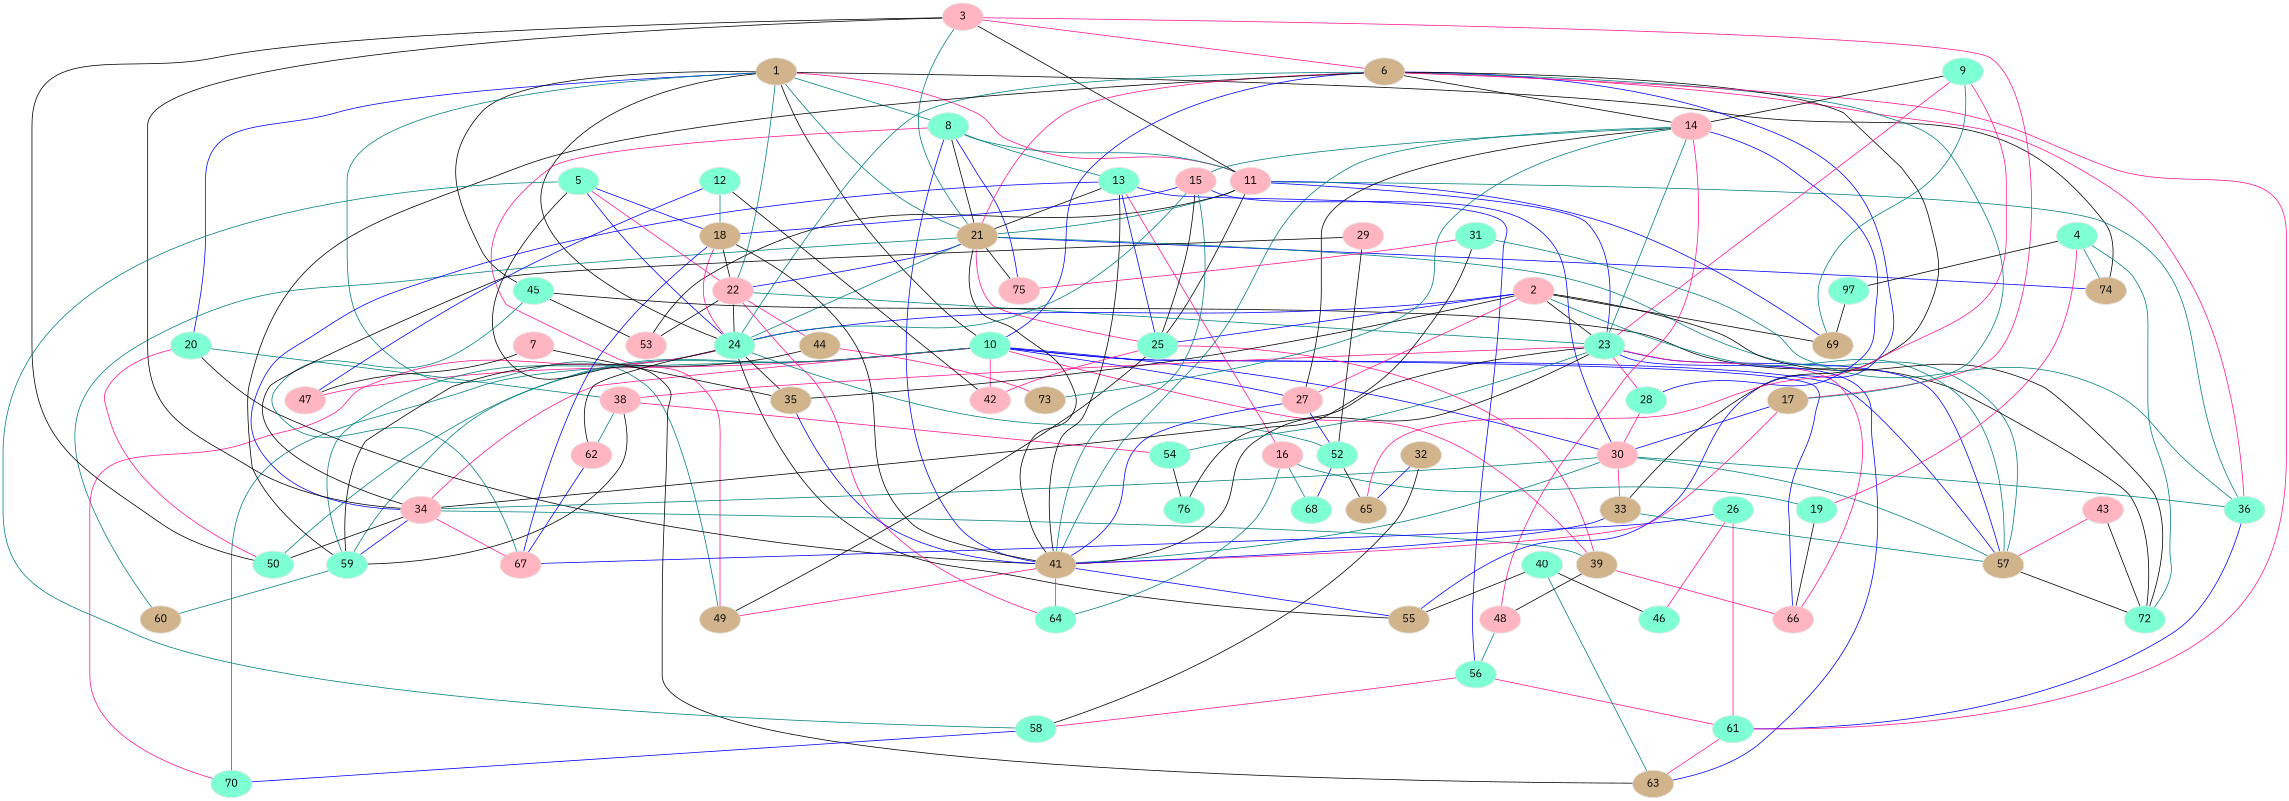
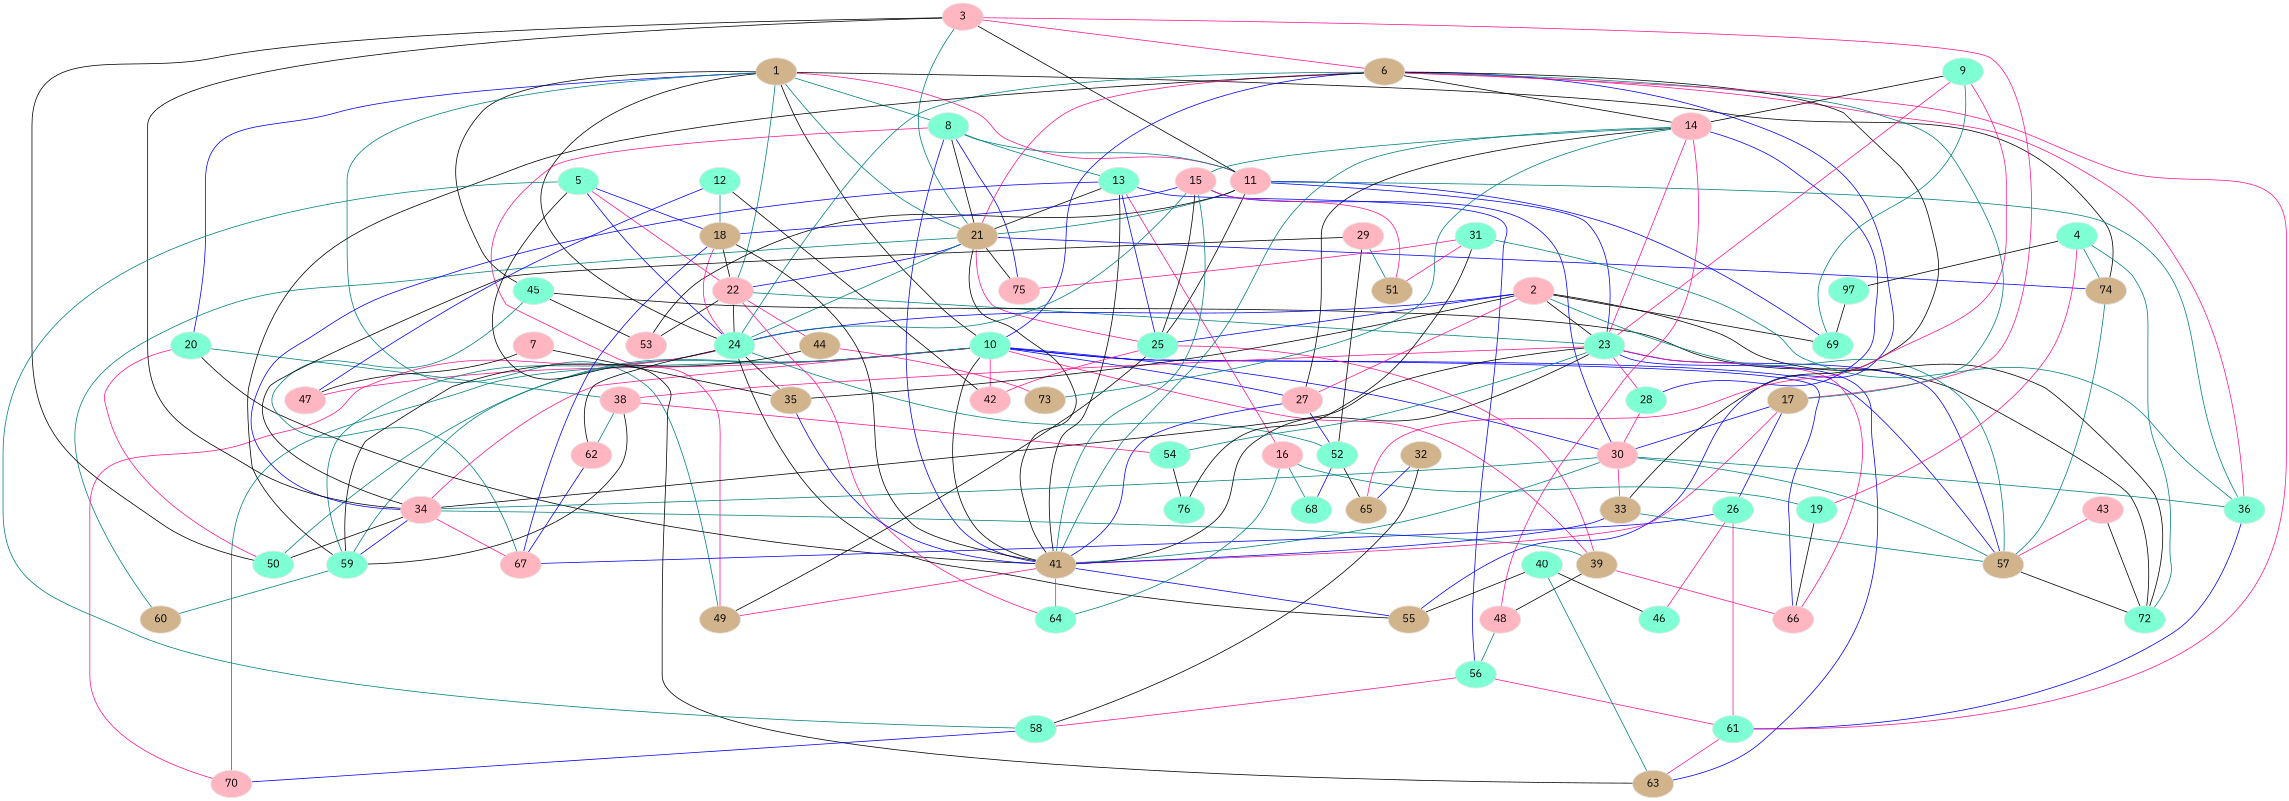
  graph {
    fontname="IBM Plex Sans"
    node [color=gray90 fillcolor=aquamarine fontname="IBM Plex Sans" style=filled]
    edge [color=black fontname="IBM Plex Sans" weight=1.0]
    1 [fillcolor=tan]
    8
    10
    11 [fillcolor=lightpink]
    20
    21 [fillcolor=tan]
    22 [fillcolor=lightpink]
    24
    45
    49 [fillcolor=tan]
    74 [fillcolor=tan]
    13
    41 [fillcolor=tan]
    75 [fillcolor=lightpink]
    27 [fillcolor=lightpink]
    57 [fillcolor=tan]
    34 [fillcolor=lightpink]
    50
    59
    47 [fillcolor=lightpink]
    30 [fillcolor=lightpink]
    39 [fillcolor=tan]
    42 [fillcolor=lightpink]
    66 [fillcolor=lightpink]
-   70
+   70 [fillcolor=lightpink]
    23
    25
-   69 [fillcolor=tan]
+   69
    36
    53 [fillcolor=lightpink]
    38 [fillcolor=lightpink]
    60 [fillcolor=tan]
    64
    44 [fillcolor=tan]
    35 [fillcolor=tan]
    55 [fillcolor=tan]
    52
    62 [fillcolor=lightpink]
    72
    67 [fillcolor=lightpink]
    2 [fillcolor=lightpink]
    63 [fillcolor=tan]
    28
    54
    3 [fillcolor=lightpink]
    6 [fillcolor=tan]
    17 [fillcolor=tan]
    14 [fillcolor=lightpink]
    33 [fillcolor=tan]
    61
    26
    4
    19
    n54 [label=97]
    5
    18 [fillcolor=tan]
    58
    15 [fillcolor=lightpink]
    48 [fillcolor=lightpink]
    73 [fillcolor=tan]
    7 [fillcolor=lightpink]
    16 [fillcolor=lightpink]
    56
    9
    65 [fillcolor=tan]
    12
    68
+   51 [fillcolor=tan]
    46
    76
    29 [fillcolor=lightpink]
    31
    32 [fillcolor=tan]
    40
    43 [fillcolor=lightpink]
    1 -- 8 [color=teal]
    1 -- 10
    1 -- 11 [color=deeppink]
    1 -- 20 [color=blue]
    1 -- 21 [color=teal]
    1 -- 22 [color=teal]
    1 -- 24
    1 -- 45
    1 -- 49 [color=teal]
    1 -- 74
    8 -- 11 [color=teal]
    8 -- 21
    8 -- 49 [color=deeppink weight=2.0]
    8 -- 13 [color=teal]
    8 -- 41 [color=blue]
    8 -- 75 [color=blue]
+   10 -- 41
    10 -- 27 [color=blue]
    10 -- 57 [color=blue]
    10 -- 34 [color=deeppink]
    10 -- 50 [color=teal]
    10 -- 59 [color=teal]
    10 -- 47 [color=deeppink]
    10 -- 30 [color=blue]
    10 -- 39 [color=deeppink weight=2.0]
    10 -- 42 [color=deeppink]
    10 -- 66 [color=blue]
    10 -- 70 [color=teal]
    11 -- 21 [color=teal]
    11 -- 23 [color=blue weight=3.0]
    11 -- 25
    11 -- 69 [color=blue]
    11 -- 36 [color=teal]
    11 -- 53
    20 -- 41
    20 -- 50 [color=deeppink]
    20 -- 38 [color=teal]
    21 -- 22 [color=blue]
    21 -- 24 [color=teal]
    21 -- 74 [color=blue]
    21 -- 41
    21 -- 75 [weight=2.0]
-   21 -- 57 [color=teal]
+   74 -- 57 [color=teal]
    21 -- 25 [color=deeppink]
    21 -- 60 [color=teal]
    22 -- 24
    22 -- 23 [color=teal]
    22 -- 53
    22 -- 64 [color=deeppink]
    22 -- 44 [color=deeppink]
    24 -- 59 [color=teal]
    24 -- 70 [color=deeppink]
    24 -- 35
    24 -- 55
    24 -- 52 [color=teal]
    24 -- 62
    45 -- 53
    45 -- 72
    45 -- 67 [color=teal]
    13 -- 21
    13 -- 41
    13 -- 34 [color=blue]
    13 -- 25 [color=blue weight=2.0]
    13 -- 16 [color=deeppink]
    13 -- 56 [color=blue]
    41 -- 49 [color=deeppink]
    41 -- 64 [color=deeppink]
    41 -- 55 [color=blue]
    27 -- 41 [color=blue]
    27 -- 52 [color=blue]
    57 -- 72
    34 -- 50
    34 -- 59 [color=blue]
    34 -- 39 [color=teal]
    34 -- 67 [color=deeppink]
    59 -- 60 [color=teal]
    30 -- 41 [color=teal weight=2.0]
    30 -- 57 [color=teal]
    30 -- 34 [color=teal]
    30 -- 36 [color=teal]
    30 -- 33 [color=deeppink]
    39 -- 66 [color=deeppink]
    39 -- 48
    23 -- 41
    23 -- 57 [color=blue]
    23 -- 34
    23 -- 66 [color=deeppink]
    23 -- 38 [color=deeppink]
    23 -- 63 [color=blue]
    23 -- 28 [color=deeppink]
    23 -- 54 [color=teal]
    25 -- 49
    25 -- 39 [color=deeppink]
    25 -- 42 [color=deeppink weight=2.0]
    36 -- 61 [color=blue]
    38 -- 59
    38 -- 62 [color=teal]
    38 -- 54 [color=deeppink]
    44 -- 59
    44 -- 73 [color=deeppink]
    35 -- 41 [color=blue]
    52 -- 65
    52 -- 68 [color=blue]
    62 -- 67 [color=blue]
    2 -- 24 [color=blue]
    2 -- 27 [color=deeppink]
    2 -- 57 [color=teal]
    2 -- 23
    2 -- 25 [color=blue]
    2 -- 69
    2 -- 35
    2 -- 72
    28 -- 30 [color=deeppink weight=2.0]
    54 -- 76
    3 -- 11
    3 -- 21 [color=teal]
    3 -- 34
    3 -- 50
    3 -- 6 [color=deeppink]
    3 -- 17 [color=deeppink]
    6 -- 10 [color=blue]
    6 -- 21 [color=deeppink weight=2.0]
    6 -- 24 [color=teal]
    6 -- 59
    6 -- 36 [color=deeppink]
    6 -- 55 [color=blue]
    6 -- 17 [color=teal]
    6 -- 14
    6 -- 33
    6 -- 61 [color=deeppink]
    17 -- 41 [color=deeppink]
    17 -- 30 [color=blue weight=3.0]
+   17 -- 26 [color=blue]
    14 -- 41 [color=teal]
    14 -- 27
-   14 -- 23 [color=teal weight=3.0]
+   14 -- 23 [color=deeppink weight=3.0]
    14 -- 28 [color=blue]
    14 -- 15 [color=teal]
    14 -- 48 [color=deeppink weight=2.0]
    14 -- 73 [color=teal]
    33 -- 41 [color=blue]
    33 -- 57 [color=teal]
    61 -- 63 [color=deeppink]
    26 -- 67 [color=blue]
    26 -- 61 [color=deeppink]
    26 -- 46 [color=deeppink]
    4 -- 74 [color=teal]
    4 -- 72 [color=teal]
    4 -- 19 [color=deeppink]
    4 -- n54
    19 -- 66
    n54 -- 69
    5 -- 22 [color=deeppink]
    5 -- 24 [color=blue]
    5 -- 63
    5 -- 18 [color=blue]
    5 -- 58 [color=teal]
    18 -- 22
    18 -- 24 [color=deeppink]
    18 -- 41 [weight=2.0]
    18 -- 67 [color=blue]
    58 -- 70 [color=blue]
    15 -- 24 [color=teal]
    15 -- 41 [color=teal]
    15 -- 30 [color=blue]
    15 -- 25
    15 -- 18 [color=blue]
+   15 -- 51 [color=deeppink]
    48 -- 56 [color=teal]
    7 -- 47
    7 -- 35
    16 -- 64 [color=teal]
    16 -- 19 [color=teal]
    16 -- 68 [color=teal]
    56 -- 61 [color=deeppink]
    56 -- 58 [color=deeppink]
    9 -- 23 [color=deeppink]
    9 -- 69 [color=teal]
    9 -- 14
    9 -- 65 [color=deeppink]
    12 -- 47 [color=blue]
    12 -- 42
    12 -- 18 [color=teal]
    29 -- 34
    29 -- 52
+   29 -- 51 [color=teal]
    31 -- 75 [color=deeppink]
    31 -- 36 [color=teal]
+   31 -- 51 [color=deeppink]
    31 -- 76
    32 -- 58
    32 -- 65 [color=blue]
    40 -- 55
    40 -- 63 [color=teal]
    40 -- 46
    43 -- 57 [color=deeppink]
    43 -- 72
  }
